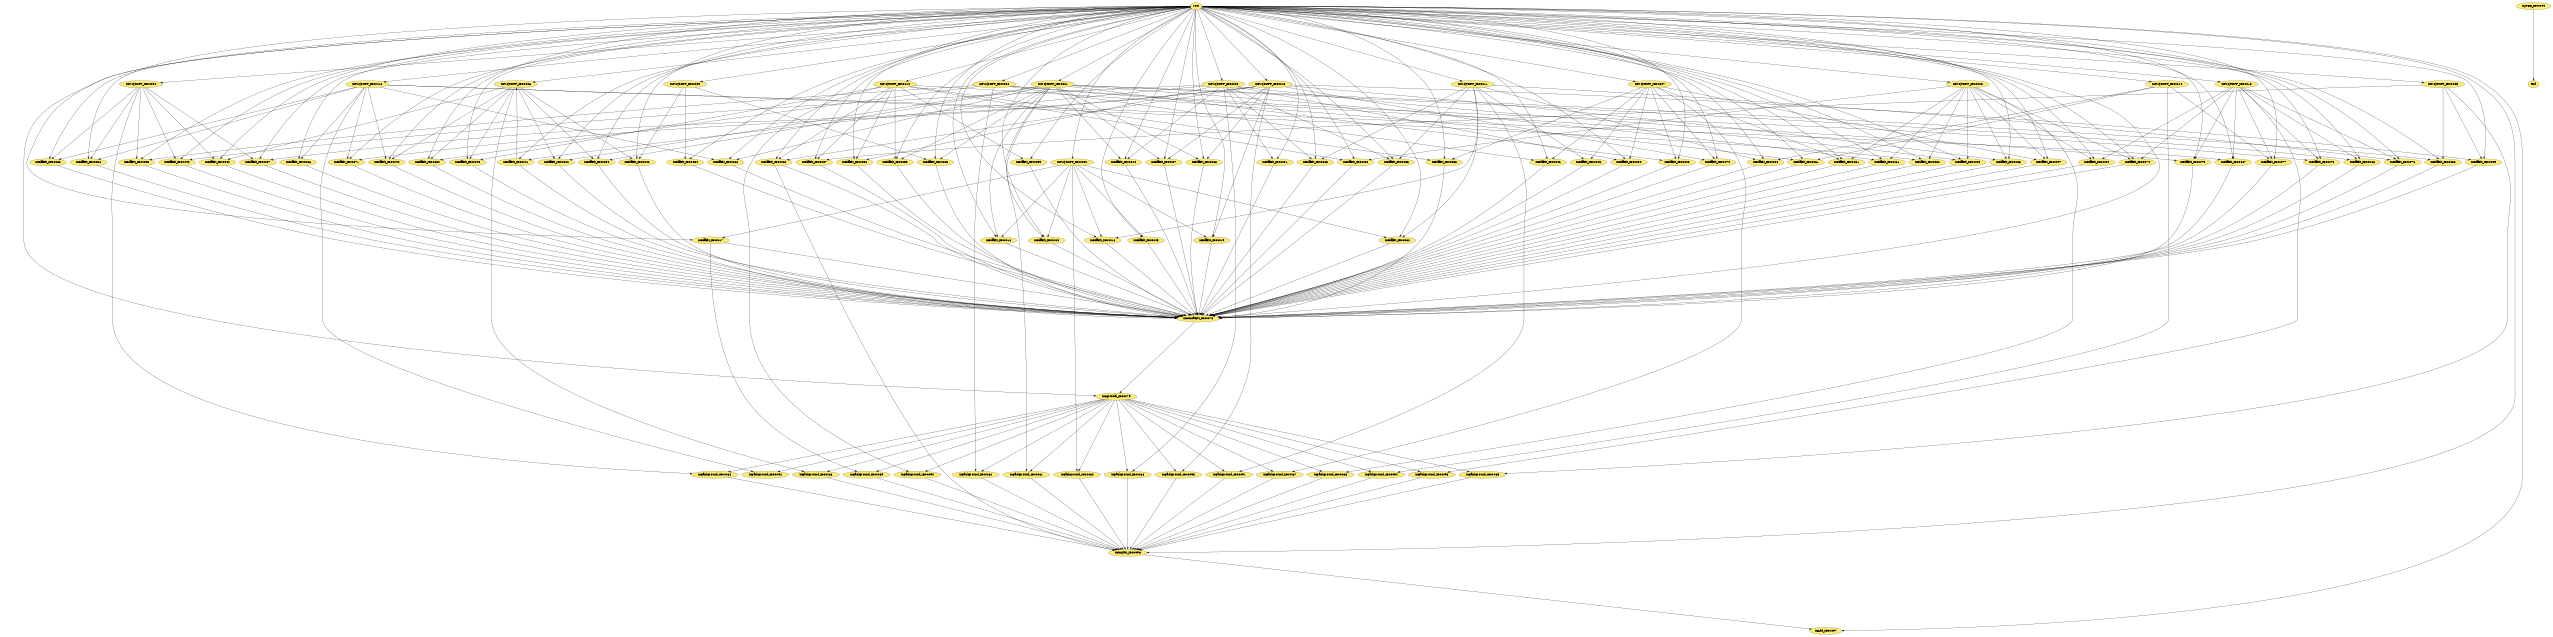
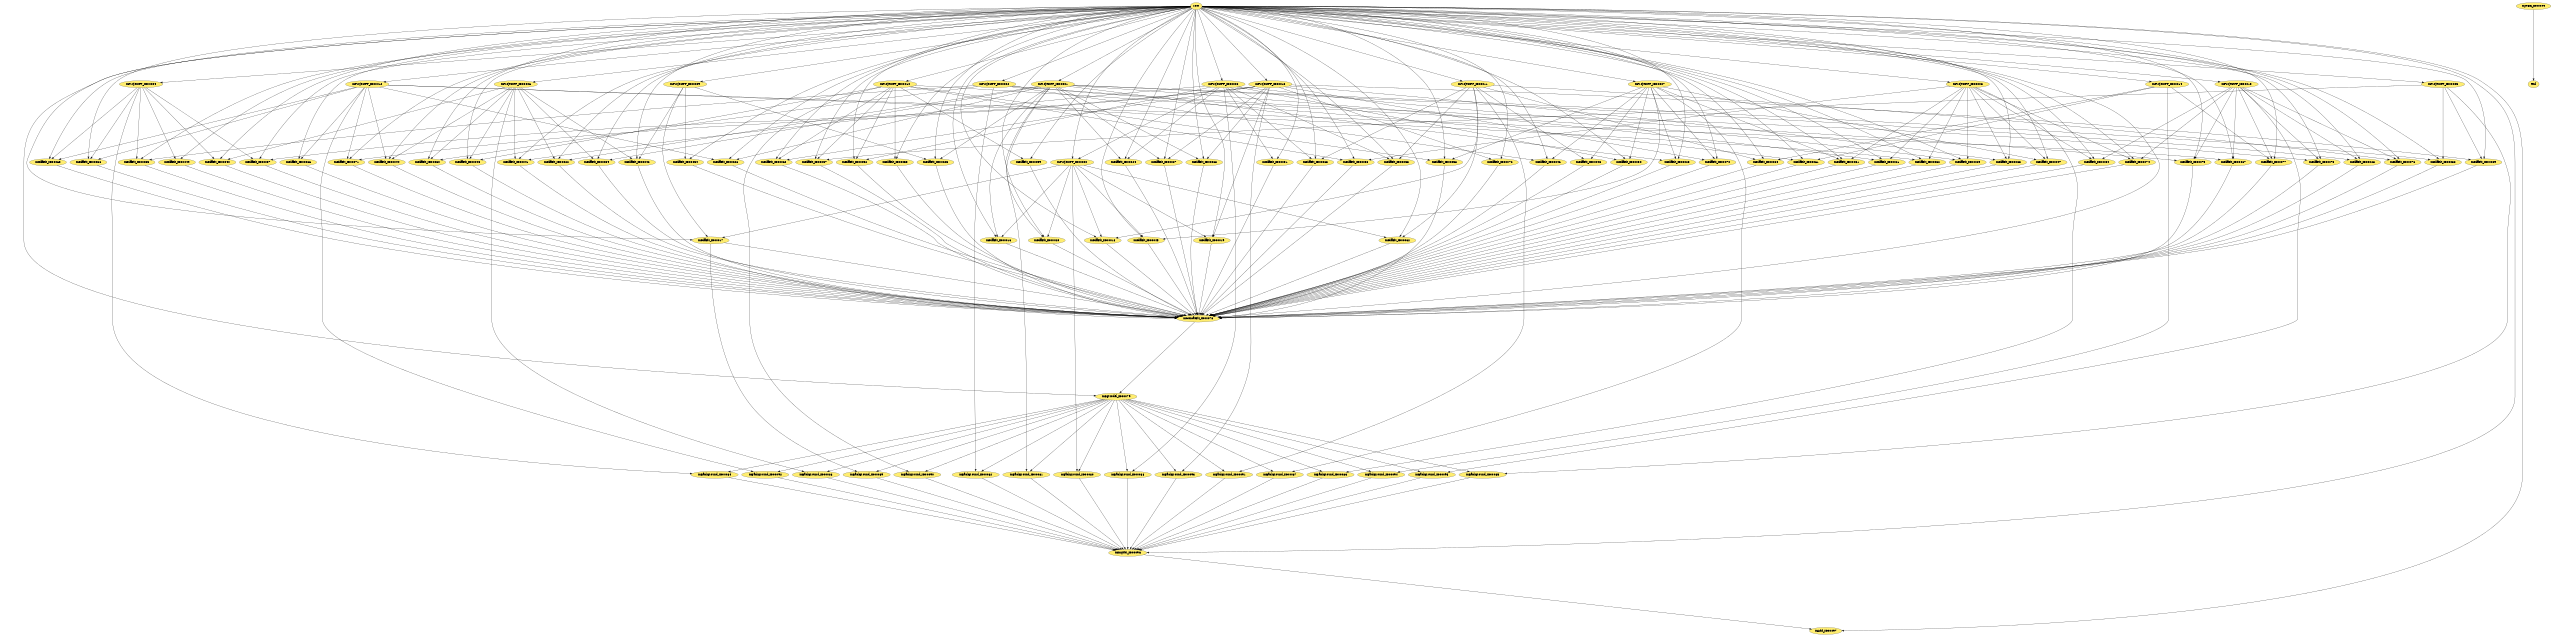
  digraph {
    ranksep=5.0
    node [color="#444444" fillcolor="#ffed6f" style=filled]
    edge [arrowhead=normal arrowsize=1.0]
    n1 [label=mDiffFit_ID00017]
    n2 [label=mConcatFit_ID00078]
    n3 [label=mBackground_ID00089]
    n4 [label=mBgModel_ID00079]
    n5 [label=mDiffFit_ID00042]
    n6 [label=mProjectPP_ID00003]
    n7 [label=mBackground_ID00083]
    n8 [label=mDiffFit_ID00074]
    n9 [label=mDiffFit_ID00056]
    n10 [label=mDiffFit_ID00031]
    n11 [label=mDiffFit_ID00021]
    n12 [label=mDiffFit_ID00034]
    n13 [label=mDiffFit_ID00032]
    n14 [label=mDiffFit_ID00029]
    n15 [label=mDiffFit_ID00033]
    n16 [label=mDiffFit_ID00047]
    n17 [label=mImgTbl_ID00096]
    n18 [label=mProjectPP_ID00015]
    n19 [label=mBackground_ID00095]
    n20 [label=mDiffFit_ID00075]
    n21 [label=mDiffFit_ID00076]
    n22 [label=mDiffFit_ID00067]
    n23 [label=mDiffFit_ID00028]
    n24 [label=mDiffFit_ID00077]
    n25 [label=mDiffFit_ID00073]
    n26 [label=mAdd_ID00097]
    n27 [label=mDiffFit_ID00038]
    n28 [label=mDiffFit_ID00069]
    n29 [label=mDiffFit_ID00054]
    n30 [label=mDiffFit_ID00018]
    n31 [label=mProjectPP_ID00004]
    n32 [label=mBackground_ID00084]
    n33 [label=mDiffFit_ID00037]
    n34 [label=mDiffFit_ID00049]
    n35 [label=mDiffFit_ID00065]
    n36 [label=mDiffFit_ID00036]
    n37 [label=mDiffFit_ID00040]
    n38 [label=mDiffFit_ID00035]
    n39 [label=mDiffFit_ID00045]
    n40 [label=mDiffFit_ID00064]
    n41 [label=mDiffFit_ID00043]
    n42 [label=mProjectPP_ID00005]
    n43 [label=mBackground_ID00085]
    n44 [label=mDiffFit_ID00057]
    n45 [label=mBackground_ID00087]
    n46 [label=mDiffFit_ID00055]
    n47 [label=mDiffFit_ID00071]
    n48 [label=mDiffFit_ID00060]
    n49 [label=mDiffFit_ID00027]
    n50 [label=mDiffFit_ID00022]
    n51 [label=mProjectPP_ID00006]
    n52 [label=mDiffFit_ID00039]
    n53 [label=mDiffFit_ID00030]
    n54 [label=mDiffFit_ID00044]
    n55 [label=mBackground_ID00026]
    n56 [label=mDiffFit_ID00041]
    n57 [label=mDiffFit_ID00019]
    n58 [label=mDiffFit_ID00048]
    n59 [label=mDiffFit_ID00020]
    n60 [label=mDiffFit_ID00026]
    n61 [label=mProjectPP_ID00008]
    n62 [label=mDiffFit_ID00052]
    n63 [label=mBackground_ID00088]
    n64 [label=mDiffFit_ID00051]
    n65 [label=mDiffFit_ID00063]
    n66 [label=mDiffFit_ID00024]
    n67 [label=mDiffFit_ID00050]
    n68 [label=mDiffFit_ID00053]
    n69 [label=mBackground_ID00081]
    n70 [label=mProjectPP_ID00009]
    n71 [label=mDiffFit_ID00025]
    n72 [label=mBackground_ID00082]
    n73 [label=mProjectPP_ID00000]
    n74 [label=mBackground_ID00080]
    n75 [label=mDiffFit_ID00062]
    n76 [label=mDiffFit_ID00016]
    n77 [label=mDiffFit_ID00058]
    n78 [label=mProjectPP_ID00010]
    n79 [label=mDiffFit_ID00059]
    n80 [label=mBackground_ID00090]
    n81 [label=mDiffFit_ID00061]
    n82 [label=mProjectPP_ID00011]
    n83 [label=mBackground_ID00091]
    n84 [label=mBackground_ID00092]
    n85 [label=mBackground_ID00093]
    n86 [label=mBackground_ID00094]
    n87 [label=mProjectPP_ID00012]
    n88 [label=mDiffFit_ID00066]
    n89 [label=mDiffFit_ID00023]
    n90 [label=mJPEG_ID00099]
    n91 [label=end]
    n92 [label=mProjectPP_ID00013]
    n93 [label=mDiffFit_ID00070]
    n94 [label=mDiffFit_ID00068]
+   n95 [label=mDiffFit_ID00072]
    n96 [label=mDiffFit_ID00046]
    n97 [label=mProjectPP_ID00007]
    n98 [label=mProjectPP_ID00014]
    n99 [label=root]
    n100 [label=mProjectPP_ID00001]
    n101 [label=mProjectPP_ID00002]
    n1 -> n2
    n1 -> n3
    n2 -> n4
    n3 -> n17
    n4 -> n3
    n4 -> n7
    n4 -> n19
    n4 -> n32
    n4 -> n43
    n4 -> n45
    n4 -> n55
    n4 -> n63
    n4 -> n69
    n4 -> n72
    n4 -> n74
    n4 -> n80
    n4 -> n83
    n4 -> n84
    n4 -> n85
    n4 -> n86
    n5 -> n2
    n6 -> n7
    n6 -> n8
    n6 -> n9
    n6 -> n10
    n6 -> n11
    n6 -> n12
    n6 -> n13
    n6 -> n14
    n6 -> n15
    n6 -> n16
    n7 -> n17
    n8 -> n2
    n9 -> n2
    n10 -> n2
    n11 -> n2
    n12 -> n2
    n13 -> n2
    n14 -> n2
    n15 -> n2
    n16 -> n2
    n17 -> n26
    n18 -> n8
    n18 -> n12
    n18 -> n19
    n18 -> n20
    n18 -> n21
    n18 -> n22
    n18 -> n23
    n18 -> n24
    n18 -> n25
    n19 -> n17
    n20 -> n2
    n21 -> n2
    n22 -> n2
    n23 -> n2
    n24 -> n2
    n25 -> n2
    n27 -> n2
    n28 -> n2
    n29 -> n2
    n30 -> n2
    n31 -> n32
    n31 -> n33
    n31 -> n34
    n31 -> n35
    n31 -> n36
    n31 -> n37
    n31 -> n38
    n32 -> n17
    n33 -> n2
    n34 -> n2
    n35 -> n2
    n36 -> n2
    n37 -> n2
    n38 -> n2
    n39 -> n2
    n40 -> n2
    n41 -> n2
    n42 -> n27
    n42 -> n28
    n42 -> n43
    n42 -> n44
    n43 -> n17
    n44 -> n2
    n45 -> n17
    n46 -> n2
    n47 -> n2
    n48 -> n2
    n49 -> n2
    n50 -> n2
    n51 -> n5
    n51 -> n37
    n51 -> n41
    n51 -> n50
    n51 -> n52
    n51 -> n53
    n51 -> n54
    n51 -> n55
-   n56 -> n51
+   n51 -> n56
    n52 -> n2
    n53 -> n2
    n54 -> n2
    n55 -> n17
    n56 -> n2
    n57 -> n2
    n58 -> n2
    n59 -> n2
    n60 -> n2
    n61 -> n20
-   n61 -> n34
+   n61 -> n73
    n61 -> n56
    n61 -> n62
    n61 -> n63
    n61 -> n64
    n61 -> n65
    n61 -> n66
    n61 -> n67
    n61 -> n68
    n62 -> n2
    n63 -> n17
    n64 -> n2
    n65 -> n2
    n66 -> n2
    n67 -> n2
    n68 -> n2
    n69 -> n17
+   n70 -> n1
    n70 -> n5
    n70 -> n29
    n70 -> n71
    n71 -> n2
    n72 -> n17
    n73 -> n1
    n73 -> n30
    n73 -> n39
    n73 -> n57
    n73 -> n59
    n73 -> n74
    n73 -> n75
    n73 -> n76
    n74 -> n17
    n75 -> n2
    n76 -> n2
    n77 -> n2
    n78 -> n9
    n78 -> n41
    n78 -> n44
    n78 -> n46
    n78 -> n48
    n78 -> n62
    n78 -> n77
    n78 -> n79
    n78 -> n80
    n78 -> n81
    n79 -> n2
    n80 -> n17
    n81 -> n2
    n82 -> n21
    n82 -> n30
    n82 -> n40
    n82 -> n58
    n82 -> n65
    n82 -> n68
    n82 -> n75
    n82 -> n83
    n83 -> n17
-   n48 -> n17
+   n84 -> n17
    n85 -> n17
    n86 -> n17
    n87 -> n13
    n87 -> n22
    n87 -> n35
    n87 -> n36
    n87 -> n47
    n87 -> n54
    n87 -> n60
    n87 -> n84
    n87 -> n88
    n88 -> n2
    n89 -> n2
    n90 -> n91
    n92 -> n15
    n92 -> n28
    n92 -> n33
    n92 -> n47
    n92 -> n48
    n92 -> n49
    n92 -> n57
    n92 -> n85
    n92 -> n93
    n92 -> n94
+   n92 -> n95
    n93 -> n2
    n94 -> n2
+   n95 -> n2
    n96 -> n2
    n97 -> n10
    n97 -> n16
+   n97 -> n39
    n97 -> n45
    n97 -> n58
    n97 -> n67
    n97 -> n77
    n97 -> n89
    n97 -> n93
    n97 -> n96
    n98 -> n24
    n98 -> n40
    n98 -> n81
    n98 -> n86
    n99 -> n1
    n99 -> n2
    n99 -> n4
    n99 -> n5
    n99 -> n6
    n99 -> n8
    n99 -> n9
    n99 -> n10
    n99 -> n11
    n99 -> n12
    n99 -> n13
    n99 -> n14
    n99 -> n15
    n99 -> n16
    n99 -> n17
    n99 -> n18
    n99 -> n20
    n99 -> n21
    n99 -> n22
    n99 -> n23
    n99 -> n24
    n99 -> n25
    n99 -> n26
    n99 -> n27
    n99 -> n28
    n99 -> n29
    n99 -> n30
    n99 -> n31
    n99 -> n33
    n99 -> n34
    n99 -> n35
    n99 -> n36
    n99 -> n37
    n99 -> n38
    n99 -> n39
    n99 -> n40
    n99 -> n41
    n99 -> n42
    n99 -> n44
    n99 -> n46
    n99 -> n47
    n99 -> n48
    n99 -> n49
    n99 -> n50
    n99 -> n51
    n99 -> n52
    n99 -> n53
    n99 -> n54
    n99 -> n56
    n99 -> n57
    n99 -> n59
    n99 -> n60
    n99 -> n61
    n99 -> n62
    n99 -> n64
    n99 -> n65
    n99 -> n66
    n99 -> n67
    n99 -> n68
    n99 -> n70
    n99 -> n71
    n99 -> n73
    n99 -> n75
    n99 -> n76
    n99 -> n77
    n99 -> n78
    n99 -> n79
    n99 -> n81
    n99 -> n82
    n99 -> n87
    n99 -> n88
    n99 -> n89
    n99 -> n92
    n99 -> n93
    n99 -> n94
+   n99 -> n95
    n99 -> n96
    n99 -> n97
    n99 -> n98
    n99 -> n100
    n99 -> n101
    n100 -> n11
    n100 -> n23
    n100 -> n27
-   n100 -> n46
    n100 -> n49
    n100 -> n50
    n100 -> n52
    n100 -> n59
    n100 -> n60
    n100 -> n66
    n100 -> n69
    n100 -> n71
    n100 -> n76
    n100 -> n89
    n100 -> n94
    n101 -> n14
    n101 -> n25
    n101 -> n38
    n101 -> n53
    n101 -> n72
    n101 -> n96
  }
